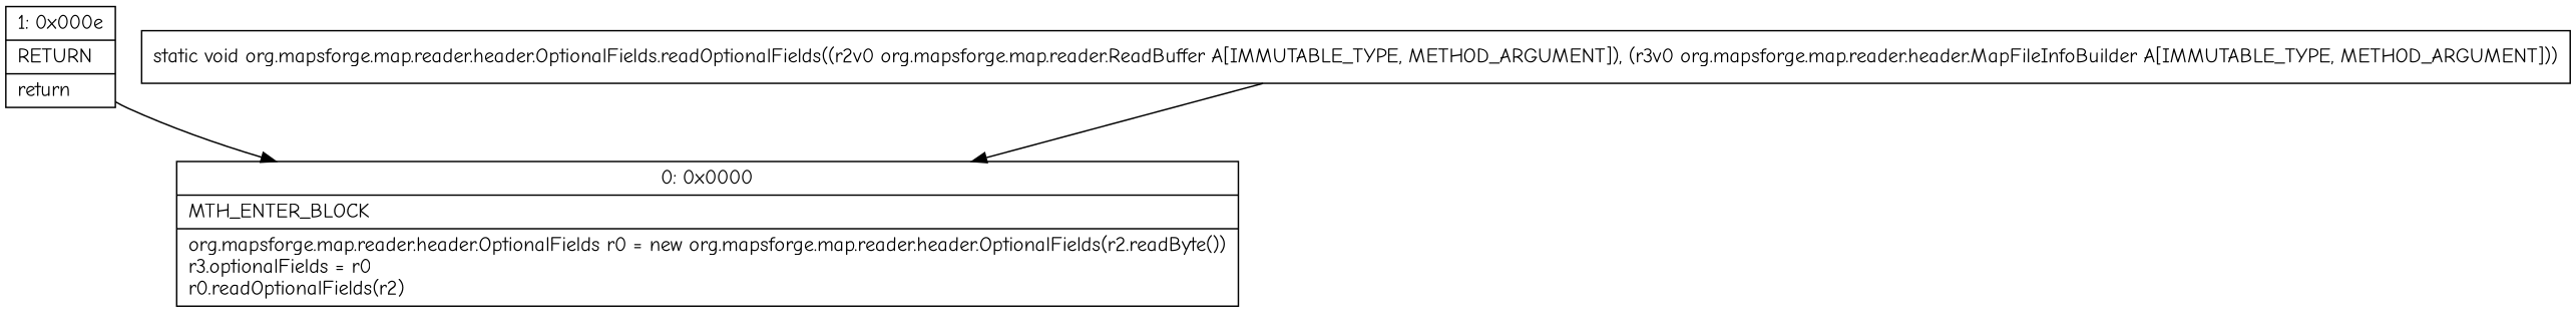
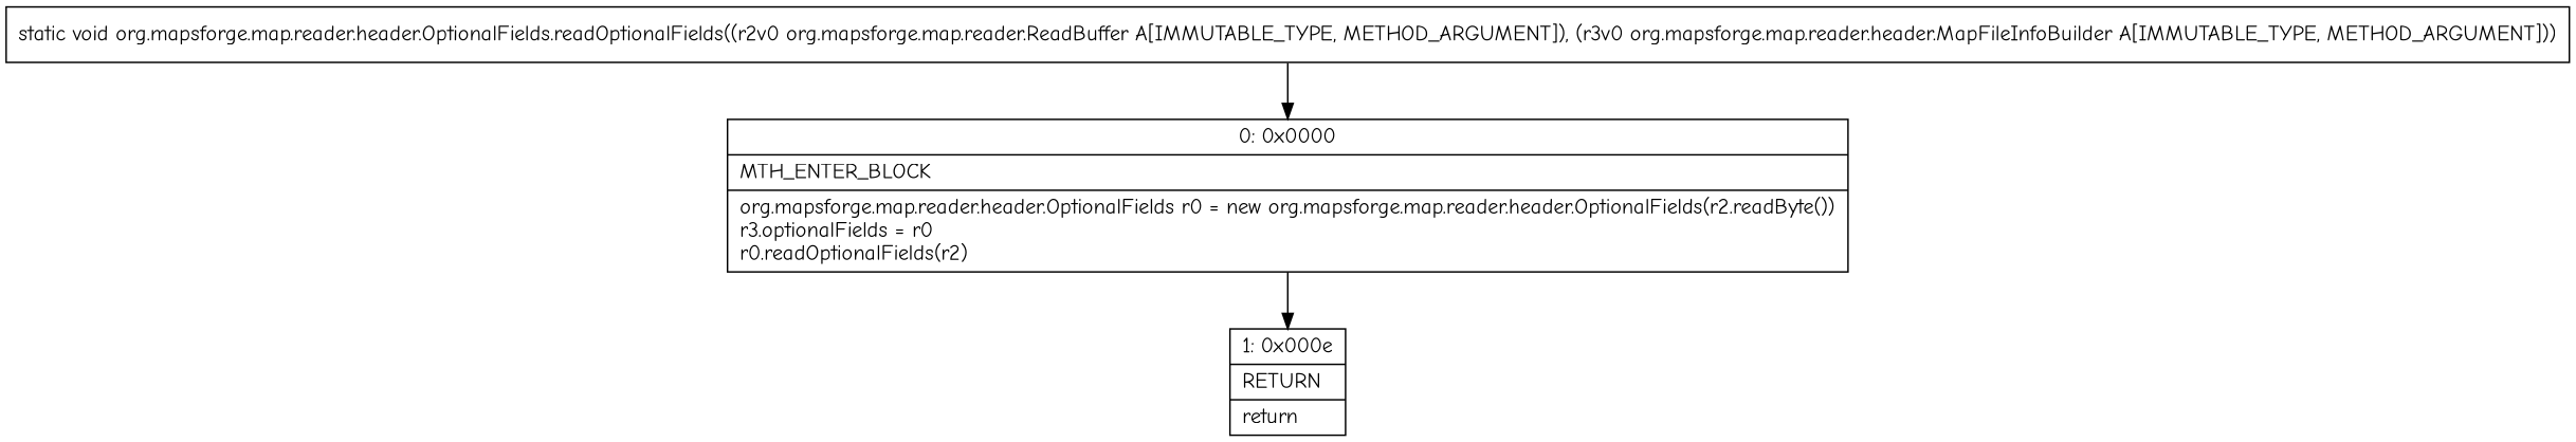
  digraph {
    fontname="Comic Neue"
    node [shape=record fontname="Comic Neue"]
    edge [fontname="Comic Neue"]
    n1 [label="{0\:\ 0x0000|MTH_ENTER_BLOCK\l|org.mapsforge.map.reader.header.OptionalFields r0 = new org.mapsforge.map.reader.header.OptionalFields(r2.readByte())\lr3.optionalFields = r0\lr0.readOptionalFields(r2)\l}"]
    n2 [label="{1\:\ 0x000e|RETURN\l|return\l}"]
    n3 [label="{static void org.mapsforge.map.reader.header.OptionalFields.readOptionalFields((r2v0 org.mapsforge.map.reader.ReadBuffer A[IMMUTABLE_TYPE, METHOD_ARGUMENT]), (r3v0 org.mapsforge.map.reader.header.MapFileInfoBuilder A[IMMUTABLE_TYPE, METHOD_ARGUMENT])) }"]
-   n2 -> n1
+   n1 -> n2
    n3 -> n1
  }
